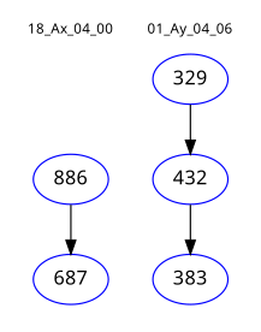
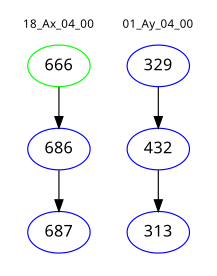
  digraph {
    fontname="Noto Sans"
    node [color=blue fontname="Noto Sans"]
    edge [color=black fontname="Noto Sans"]
-   n2 [label=886]
+   n1 [color=green label=666]
+   n2 [label=686]
    n3 [label=687]
    n4 [label=329]
    n5 [label=432]
-   n6 [label=383]
+   n6 [label=313]
    subgraph cluster_1 {
      color=white
      fontsize=10
      label="18_Ax_04_00"
+     n1
      n2
      n3
    }
    subgraph cluster_2 {
      color=white
      fontsize=10
-     label="01_Ay_04_06"
+     label="01_Ay_04_00"
      n4
      n5
      n6
    }
+   n1 -> n2
    n2 -> n3
    n4 -> n5
    n5 -> n6
  }
